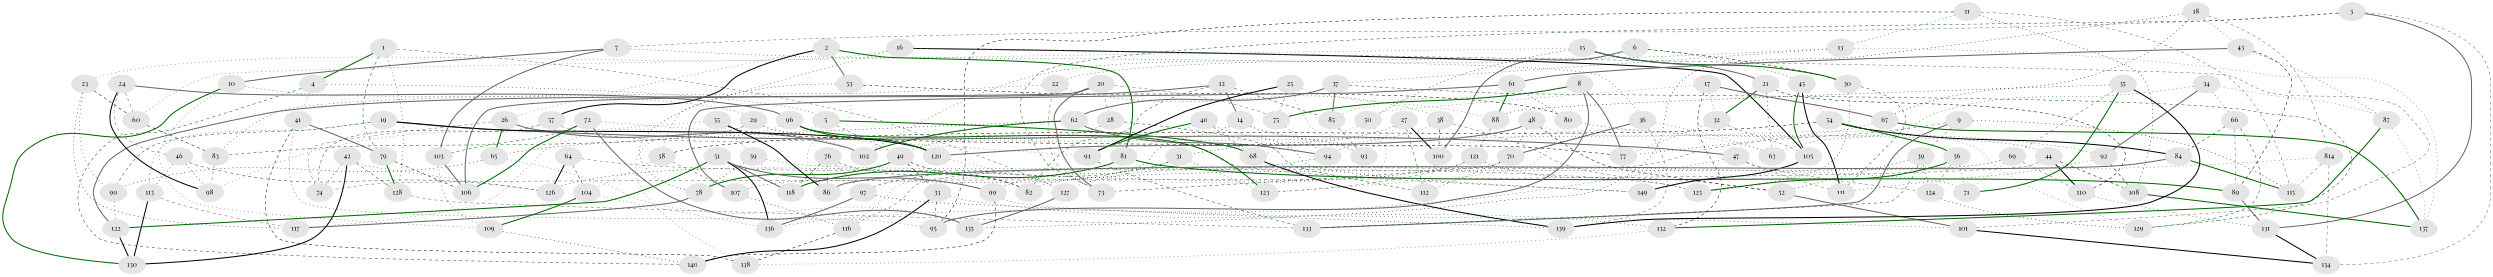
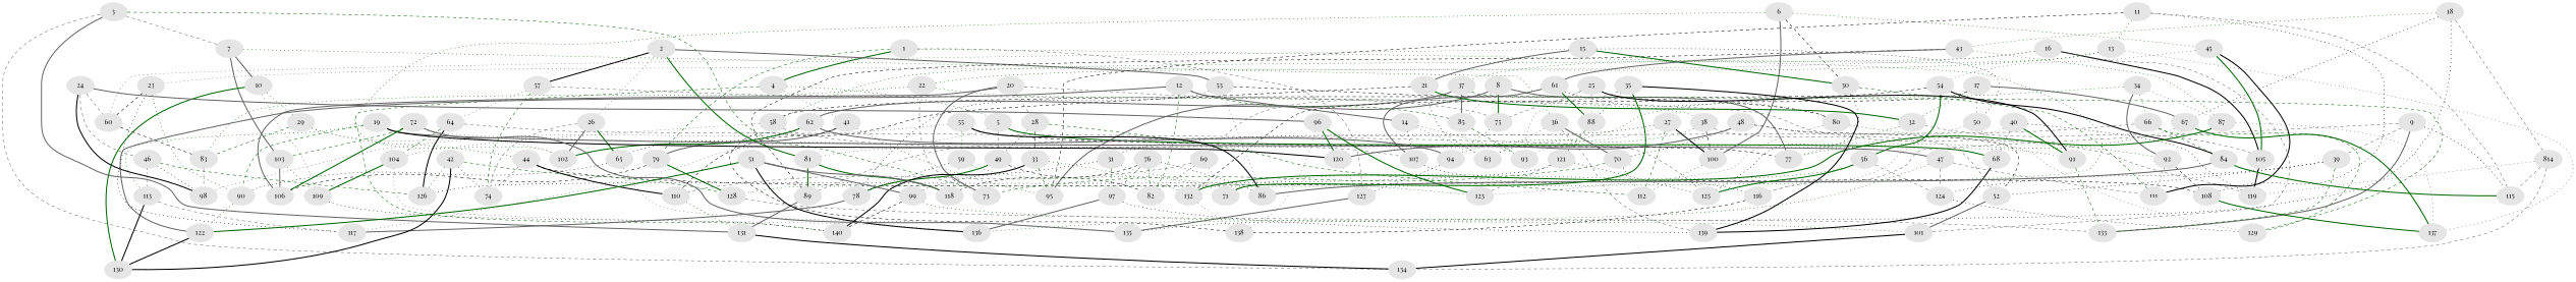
  graph {
    fontname="Playfair Display"
    node [color=gray90 fontname="Playfair Display" style=filled]
    edge [color=gray40 fontname="Playfair Display" style=dotted]
    1
    4
    79
    127
    128
    5
    41
    140
    106
    135
    133
    2
    26
    53
    57
    81
    102
    65
    74
    78
    80
    86
-   119 [label=149]
+   119
    64
    89
    118
    3
    7
    73
    131
    134
    10
    36
    103
    49
    68
    117
    95
    138
    82
    139
    6
    30
    45
    100
    111
    125
    105
    54
    112
    29
    109
    130
    63
    70
    8
    75
    77
    85
    94
    93
    9
    39
    115
    116
    52
    124
    83
    44
    11
    13
    108
    22
    37
    137
    12
    14
    122
    107
    38
    62
    129
    15
    21
    50
    60
    32
    110
    16
    23
    58
    101
    90
    104
    17
    67
    132
    18
    43
    n100 [label=814]
    87
    61
    19
    47
    113
    120
    136
    20
    28
    33
    98
    24
    46
    96
    126
    123
    25
    88
    91
    121
    27
    31
    97
    99
    34
    66
    92
    84
    35
    69
    71
    40
    42
    56
    48
    51
    55
    59
    72
    76
    1 -- 4 [color=darkgreen style=bold]
    1 -- 79 [color=darkgreen style=dashed]
    1 -- 127 [style=dashed]
    1 -- 128 [color=darkgreen]
    4 -- 5 [color=darkgreen]
    4 -- 41
    4 -- 140 [color=darkgreen style=dashed]
    79 -- 128 [color=darkgreen style=bold]
    79 -- 106 [color=black style=dashed]
    127 -- 135 [style=bold]
    128 -- 133 [style=dashed]
    5 -- 49 [style=dashed]
    5 -- 68 [color=darkgreen style=bold]
    5 -- 117
    41 -- 79 [style=bold]
    41 -- 95 [color=darkgreen]
    41 -- 138 [color=black style=dashed]
    2 -- 26
    2 -- 53 [style=bold]
    2 -- 57 [color=black style=bold]
    2 -- 81 [color=darkgreen style=bold]
    26 -- 102 [style=bold]
    26 -- 65 [color=darkgreen style=bold]
    26 -- 74 [style=dashed]
    53 -- 78 [color=black]
    53 -- 80 [color=black style=dashed]
    53 -- 86
    57 -- 74 [color=darkgreen style=dashed]
    57 -- 119 [style=dashed]
    57 -- 64
    81 -- 89 [color=darkgreen style=bold]
    81 -- 118 [color=darkgreen style=bold]
    65 -- 135
    65 -- 90 [color=black]
    78 -- 117 [style=bold]
    80 -- 123
    80 -- 92 [color=darkgreen]
    64 -- 125 [style=dashed]
    64 -- 104 [color=darkgreen style=dashed]
    64 -- 126 [color=black style=bold]
    89 -- 131 [style=bold]
    3 -- 7 [style=dashed]
    3 -- 73 [color=darkgreen style=dashed]
    3 -- 131 [style=bold]
    3 -- 134 [style=dashed]
    7 -- 10 [style=bold]
    7 -- 36 [color=darkgreen]
    7 -- 103 [style=bold]
    131 -- 134 [color=black style=bold]
    10 -- 29 [color=darkgreen]
    10 -- 109
    10 -- 130 [color=darkgreen style=bold]
    36 -- 139 [style=dashed]
    36 -- 63
    36 -- 70 [style=bold]
    103 -- 106 [style=bold]
    103 -- 109 [color=darkgreen]
    49 -- 78 [color=darkgreen style=bold]
    49 -- 82 [color=black style=dashed]
    68 -- 139 [color=black style=bold]
    6 -- 102 [color=darkgreen]
    6 -- 30 [color=black style=dashed]
    6 -- 45 [color=darkgreen]
    6 -- 100 [style=bold]
    30 -- 111 [color=darkgreen style=dashed]
    30 -- 125 [color=black]
    45 -- 111 [color=black style=bold]
    45 -- 105 [color=darkgreen style=bold]
    45 -- 54
    100 -- 112 [color=darkgreen]
    105 -- 119 [color=black style=bold]
    54 -- 58 [color=black style=dashed]
    54 -- 84 [color=black style=bold]
    54 -- 56 [color=darkgreen style=bold]
    29 -- 102
    29 -- 83 [color=darkgreen style=dashed]
    29 -- 44 [color=darkgreen]
    109 -- 140 [color=black]
    70 -- 73 [color=darkgreen style=dashed]
    70 -- 112 [color=black]
    8 -- 95 [style=bold]
    8 -- 75 [color=darkgreen style=bold]
    8 -- 77 [style=bold]
    8 -- 85
    75 -- 94 [color=darkgreen]
    85 -- 93 [color=darkgreen style=dashed]
    94 -- 127 [color=black]
    9 -- 133 [style=bold]
    9 -- 39 [style=dashed]
    9 -- 115 [color=black]
    9 -- 116 [style=dashed]
    39 -- 133 [color=darkgreen style=dashed]
    39 -- 52 [color=black]
    39 -- 124 [color=black]
    116 -- 138 [color=black style=dashed]
    52 -- 101 [style=bold]
    124 -- 129 [color=black]
    83 -- 98 [style=dashed]
    44 -- 74 [style=dashed]
    44 -- 108 [color=black style=dashed]
    44 -- 110 [color=black style=bold]
    11 -- 95 [color=black style=dashed]
    11 -- 115 [style=dashed]
    11 -- 13 [color=darkgreen]
    11 -- 108 [color=black]
    13 -- 22 [color=darkgreen]
    13 -- 37 [color=darkgreen]
    13 -- 137
    108 -- 137 [color=darkgreen style=bold]
    22 -- 73 [style=dashed]
    22 -- 83 [color=darkgreen]
    22 -- 38 [color=darkgreen]
    37 -- 85 [style=bold]
    37 -- 62 [style=bold]
    37 -- 129 [color=darkgreen style=dashed]
    12 -- 82 [color=darkgreen style=dashed]
    12 -- 85 [color=darkgreen style=dashed]
    12 -- 14 [style=bold]
    12 -- 122 [style=bold]
    14 -- 63
    14 -- 93 [color=darkgreen]
    14 -- 107 [color=black]
    122 -- 130 [color=black style=bold]
    107 -- 116 [color=black]
    38 -- 100 [color=black style=dashed]
    38 -- 94 [color=darkgreen]
    38 -- 52 [style=dashed]
    62 -- 102 [color=darkgreen style=bold]
    62 -- 65 [color=black]
    62 -- 94 [style=bold]
    15 -- 30 [color=darkgreen style=bold]
    15 -- 21 [style=bold]
    15 -- 50 [color=black]
    15 -- 60
    21 -- 63 [color=black]
    21 -- 32 [color=darkgreen style=bold]
    21 -- 110 [color=black style=dashed]
    50 -- 68
    50 -- 116
    60 -- 83 [color=black style=dashed]
    32 -- 105 [style=dashed]
    32 -- 77 [color=darkgreen]
    110 -- 131 [color=darkgreen]
    16 -- 105 [color=black style=bold]
    16 -- 23
    16 -- 58 [color=darkgreen]
    16 -- 101 [style=dashed]
    23 -- 117 [color=black]
    23 -- 60 [color=black style=dashed]
    23 -- 90 [color=darkgreen]
    58 -- 107 [style=dashed]
    58 -- 104
    101 -- 134 [color=black style=bold]
    90 -- 122 [color=darkgreen]
    104 -- 109 [color=darkgreen style=bold]
    104 -- 136
    17 -- 50
    17 -- 32 [color=darkgreen]
    17 -- 67 [style=bold]
    17 -- 132 [color=black style=dashed]
    67 -- 77 [color=darkgreen]
    67 -- 137 [color=darkgreen style=bold]
    132 -- 138
    18 -- 135 [color=black]
    18 -- 67 [color=black]
    18 -- 43 [color=darkgreen]
    18 -- n100 [style=dashed]
    43 -- 89 [color=black style=dashed]
    43 -- 87 [color=darkgreen]
    43 -- 61 [style=bold]
    n100 -- 119
    n100 -- 134 [style=dashed]
    n100 -- 115 [style=dashed]
    87 -- 137
    87 -- 132 [color=darkgreen style=bold]
    61 -- 80 [color=black]
    61 -- 107 [style=bold]
    61 -- 88 [color=darkgreen style=bold]
    19 -- 90 [color=darkgreen style=dashed]
    19 -- 47 [style=bold]
    19 -- 113 [color=darkgreen]
    19 -- 120 [color=black style=bold]
    47 -- 111 [style=dashed]
    47 -- 124 [style=dashed]
    47 -- 136 [color=darkgreen]
    113 -- 117 [style=dashed]
    113 -- 130 [color=black style=bold]
    120 -- 127
    20 -- 106 [style=bold]
    20 -- 73 [style=bold]
    20 -- 75 [style=dashed]
    20 -- 28 [style=dashed]
    28 -- 49 [color=black]
    28 -- 112 [color=darkgreen style=dashed]
-   49 -- 33 [color=black style=dashed]
+   28 -- 33 [color=black style=dashed]
    33 -- 140 [color=black style=bold]
    33 -- 95 [color=darkgreen style=dashed]
    33 -- 132 [color=darkgreen]
    24 -- 60 [style=dashed]
    24 -- 98 [color=black style=bold]
    24 -- 46 [style=dashed]
    24 -- 96 [style=bold]
    46 -- 113 [color=black]
    46 -- 98 [color=black]
    46 -- 126 [color=darkgreen style=dashed]
    96 -- 138
    96 -- 120 [color=darkgreen style=bold]
    96 -- 123 [color=darkgreen style=bold]
    25 -- 75 [style=dashed]
    25 -- 93
    25 -- 88
    25 -- 91 [color=black style=bold]
    88 -- 121 [color=darkgreen style=dashed]
    91 -- 133 [color=darkgreen style=dashed]
    121 -- 125 [color=black]
    121 -- 126 [color=black]
    121 -- 123 [style=dashed]
    27 -- 100 [color=black style=bold]
    27 -- 112 [color=darkgreen style=dashed]
    27 -- 93
    27 -- 31 [color=black]
    31 -- 123 [color=darkgreen]
    31 -- 97 [color=darkgreen style=dashed]
    31 -- 99 [color=black]
    97 -- 139 [color=black]
    97 -- 136 [style=bold]
    99 -- 140 [color=black style=dashed]
    99 -- 101 [color=darkgreen]
    34 -- 63 [color=darkgreen]
    34 -- 87
    34 -- 66 [color=darkgreen]
    34 -- 92 [style=bold]
    66 -- 89 [style=dashed]
    66 -- 129 [color=darkgreen style=dashed]
    66 -- 84 [color=darkgreen style=dashed]
    92 -- 111 [color=darkgreen]
    92 -- 108 [color=black style=dashed]
    84 -- 86 [style=bold]
    84 -- 115 [color=darkgreen style=bold]
    35 -- 139 [color=black style=bold]
    35 -- 88 [color=black]
    35 -- 69 [style=dashed]
    35 -- 71 [color=darkgreen style=bold]
    69 -- 82 [color=black]
    69 -- 110 [style=dashed]
    69 -- 71
    40 -- 81
    40 -- 119 [color=black]
    40 -- 68 [style=dashed]
    40 -- 91 [color=darkgreen style=bold]
    42 -- 128 [color=darkgreen style=dashed]
    42 -- 74 [color=black]
    42 -- 130 [color=black style=bold]
    42 -- 126 [color=darkgreen]
    56 -- 125 [color=darkgreen style=bold]
    56 -- 124 [style=dashed]
    56 -- 71 [color=darkgreen]
    48 -- 70 [color=black]
    48 -- 52 [color=black style=dashed]
    48 -- 129
    48 -- 120 [style=bold]
    51 -- 118 [style=bold]
    51 -- 122 [color=darkgreen style=bold]
    51 -- 136 [color=black style=bold]
    51 -- 99 [style=bold]
    55 -- 86 [color=black style=bold]
    55 -- 77 [color=black style=dashed]
    55 -- 98
    55 -- 59 [color=darkgreen]
    59 -- 78 [color=black]
    59 -- 118
    59 -- 71 [color=darkgreen]
    72 -- 106 [color=darkgreen style=bold]
    72 -- 135 [style=bold]
    72 -- 103 [color=darkgreen style=dashed]
    72 -- 91
    76 -- 86 [color=black]
    76 -- 118 [color=black style=dashed]
    76 -- 82 [color=darkgreen style=dashed]
    76 -- 97 [style=dashed]
  }
